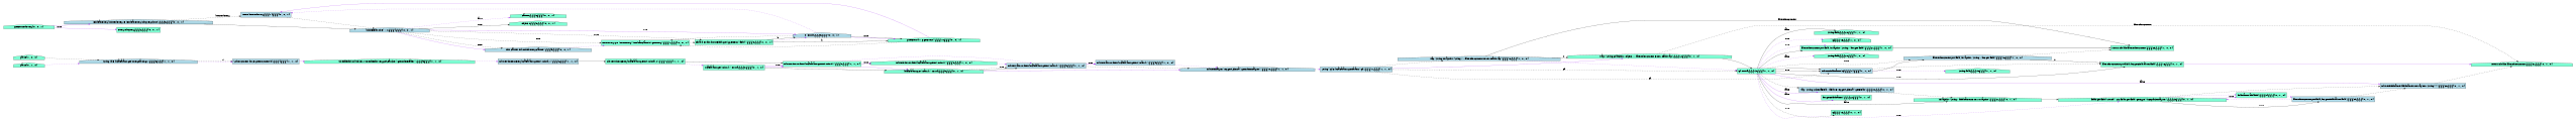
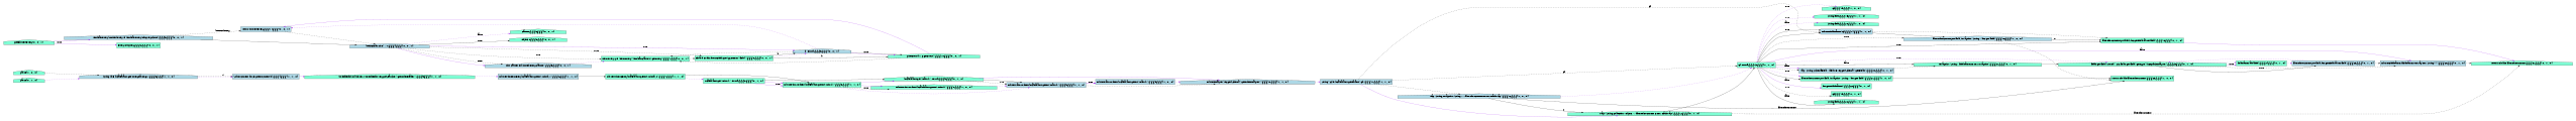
  digraph {
    rankdir=LR
    node [fillcolor=aquamarine shape=house style=filled]
    edge [color=black style=dashed]
    n1 [fillcolor=lightblue label="filteredDocument.put(field,(ArrayList<String>)doc.get(field))@@@16@@@['1', '0', '0']"]
    n2 [label="filteredDocument.put(field,doc.getFieldValues(field))@@@16@@@['0', '1', '0']" shape=box]
    n3 [label="return mlt.like(filteredDocument)@@@25@@@['1', '0', '0']" shape=box]
    n4 [label="return mlt.like(filteredDocument)@@@31@@@['0', '1', '0']"]
    n5 [fillcolor=lightblue label="String(( qf = localParams.getParams(\"qf\")@@@11@@@['1', '1', '0']" shape=box]
    n6 [fillcolor=lightblue label="Map<String,ArrayList<String>> filteredDocument = new HashMap()@@@12@@@['1', '0', '0']"]
    n7 [fillcolor=lightblue label="mlt.setFieldNames(qf)@@@14@@@['1', '1', '0']" shape=box]
    n8 [label="qf != null@@@13@@@['1', '1', '0']" shape=box]
    n9 [label="Map<String,Collection<Object>> filteredDocument = new HashMap()@@@12@@@['0', '1', '0']"]
    n10 [label="fields.get(field).stored() && fields.get(field).getType().isExplicitAnalyzer()@@@23@@@['0', '1', '0']"]
    n11 [fillcolor=lightblue label="mlt.setFieldNames(fieldNames.toArray(new String(((())@@@28@@@['0', '1', '0']" shape=box]
    n12 [label="doc.getFieldNames()@@@22@@@['0', '1', '0']" shape=box]
    n13 [label="ArrayList<String> fieldNames = new ArrayList()@@@21@@@['0', '1', '0']"]
    n14 [label="qf@@@15@@@['0', '1', '0']" shape=box]
    n15 [fillcolor=lightblue label="Map<String,SchemaField> fields = req.getSchema().getFields()@@@20@@@['0', '1', '0']" shape=box]
    n16 [label="String field@@@22@@@['1', '1', '0']"]
    n17 [label="qf@@@15@@@['1', '0', '0']"]
    n18 [label="String field@@@15@@@['1', '1', '0']"]
    n19 [label="filteredDocument.put(field,(ArrayList<String>)doc.get(field))@@@21@@@['1', '0', '0']" shape=box]
    n20 [label="String field@@@20@@@['1', '0', '0']"]
    n21 [label="mlt.setMinDocFreq(localParams.getInt(\"mindf\",0))@@@7@@@['1', '1', '0']" shape=box]
    n22 [label="mlt.setMinWordLen(localParams.getInt(\"minwl\"))@@@8@@@['1', '1', '0']" shape=box]
    n23 [label="localParams.get(\"minwl\") != null@@@8@@@['0', '1', '0']" shape=box]
    n24 [label="mlt.setMinWordLen(localParams.getInt(\"minwl\"))@@@8@@@['1', '0', '0']"]
    n25 [label="localParams.get(\"maxwl\") != null@@@9@@@['0', '1', '0']"]
    n26 [fillcolor=lightblue label="mlt.setMaxWordLen(localParams.getInt(\"maxwl\"))@@@9@@@['1', '1', '0']" shape=box]
    n27 [fillcolor=lightblue label="filteredDocument.put(field,doc.getFieldValues(field))@@@25@@@['0', '1', '0']" shape=box]
    n28 [label="fieldNames.add(field)@@@24@@@['0', '1', '0']" shape=box]
    n29 [fillcolor=lightblue label="mlt.setAnalyzer(req.getSchema().getIndexAnalyzer())@@@10@@@['1', '1', '0']"]
    n30 [fillcolor=lightblue label="mlt.setMaxWordLen(localParams.getInt(\"maxwl\"))@@@9@@@['1', '0', '0']" shape=box]
    n31 [label="parse['1', '0', '0']"]
    n32 [fillcolor=lightblue label="String id = localParams.get(QueryParsing.V)@@@3@@@['1', '1', '0']"]
    n33 [fillcolor=lightblue label="SolrDocument doc = getDocument(id)@@@4@@@['1', '1', '0']" shape=box]
    n34 [label="MoreLikeThis mlt = new MoreLikeThis(req.getSearcher().getIndexReader())@@@5@@@['1', '1', '0']"]
    n35 [fillcolor=lightblue label="mlt.setMinTermFreq(localParams.getInt(\"mintf\",1))@@@6@@@['1', '1', '0']" shape=box]
    n36 [label="parse['0', '1', '0']"]
    n37 [fillcolor=lightblue label="BooleanQuery boostedQuery = (BooleanQuery)mltquery.clone()@@@3@@@['0', '0', '1']"]
    n38 [fillcolor=lightblue label="return boostedQuery@@@14@@@['0', '0', '1']" shape=box]
    n39 [fillcolor=lightblue label="boostFields.size() > 0@@@4@@@['0', '0', '1']"]
    n40 [label="Object o@@@6@@@['0', '0', '1']"]
    n41 [label="TermQuery q = (TermQuery)((BooleanClause)o).getQuery()@@@7@@@['0', '0', '1']" shape=box]
    n42 [label="Float b = this.boostFields.get(q.getTerm().field())@@@8@@@['0', '0', '1']" shape=box]
    n43 [label="clauses@@@6@@@['0', '0', '1']"]
    n44 [fillcolor=lightblue label="b != null@@@9@@@['0', '0', '1']"]
    n45 [fillcolor=lightblue label="List clauses = boostedQuery.clauses()@@@5@@@['0', '0', '1']"]
    n46 [label="q.setBoost(b * q.getBoost())@@@10@@@['0', '0', '1']"]
    n47 [label="Query mltquery@@@2@@@['0', '0', '1']" shape=box]
    n48 [label="getBoostedQuery['0', '0', '1']"]
    n1 -> n2 [label=0 style=solid]
    n1 -> n3
    n2 -> n4 [color=purple style=solid]
    n5 -> n6
    n5 -> n7 [label=qf]
    n5 -> n8 [label=qf]
    n5 -> n9 [color=purple style=solid]
    n6 -> n3 [label=filteredDocument style=solid]
    n6 -> n8 [color=purple]
    n6 -> n9 [label=0 style=solid]
    n7 -> n1 [style=solid]
    n7 -> n2
    n8 -> n1 [label=true]
    n8 -> n2 [label=true style=solid]
    n8 -> n7 [label=true style=solid]
    n8 -> n7 [style=solid]
    n8 -> n10 [color=purple label=true]
    n8 -> n11 [color=purple label=false style=solid]
    n8 -> n12 [color=purple label=false style=solid]
    n8 -> n13 [label=false style=solid]
    n8 -> n14 [label=true]
    n8 -> n15 [color=purple label=false style=solid]
    n8 -> n15
    n8 -> n16 [label=false style=solid]
    n8 -> n17 [color=purple label=true]
-   n7 -> n18 [color=purple label=true]
+   n8 -> n18 [color=purple label=true]
    n8 -> n19 [color=purple label=true]
    n8 -> n19 [style=solid]
    n8 -> n20 [color=purple label=false]
    n9 -> n4 [label=filteredDocument]
    n9 -> n8 [style=solid]
    n10 -> n11
    n10 -> n27 [label=true style=solid]
    n10 -> n28 [color=purple]
    n10 -> n28 [color=purple label=true style=solid]
    n11 -> n4
    n13 -> n10 [style=solid]
    n15 -> n13
    n19 -> n3 [style=solid]
    n21 -> n22 [style=solid]
    n21 -> n23 [color=purple]
    n22 -> n24 [label=true]
    n22 -> n24 [color=purple style=solid]
    n22 -> n25 [color=purple style=solid]
    n22 -> n26 [color=purple]
    n23 -> n22 [color=purple style=solid]
    n23 -> n22 [color=purple label=true style=solid]
    n23 -> n25 [style=solid]
    n24 -> n26 [color=purple]
    n25 -> n26 [style=solid]
    n25 -> n26 [label=true]
    n25 -> n29 [color=purple style=solid]
    n26 -> n29
    n26 -> n30 [color=purple style=solid]
    n26 -> n30 [color=purple label=true style=solid]
    n27 -> n10 [color=purple]
    n27 -> n11
    n28 -> n27 [color=purple]
    n29 -> n5 [color=purple]
    n30 -> n29 [color=purple]
    n31 -> n32
    n32 -> n33 [label=id]
    n32 -> n33 [color=purple]
    n33 -> n34 [color=purple style=solid]
    n34 -> n35 [color=purple]
    n35 -> n21 [style=solid]
    n36 -> n32 [color=purple]
    n37 -> n38 [label=boostedQuery]
    n37 -> n39 [style=solid]
    n38 -> n39
    n39 -> n40 [label=true style=solid]
    n39 -> n41 [label=true]
    n39 -> n42 [label=true]
    n39 -> n43 [color=purple label=false]
    n39 -> n44 [color=purple label=true style=solid]
    n39 -> n45 [color=purple style=solid]
    n39 -> n45 [label=true]
    n41 -> n42
    n42 -> n44 [color=purple]
    n42 -> n44 [label=b style=solid]
    n42 -> n46 [label=b style=solid]
    n44 -> n38 [color=purple]
    n44 -> n41
    n44 -> n46 [label=true style=solid]
    n44 -> n46 [color=purple style=solid]
    n45 -> n41 [color=purple]
    n46 -> n38 [color=purple style=solid]
    n46 -> n41
    n48 -> n37 [color=purple style=solid]
    n48 -> n47 [color=purple label=true style=solid]
  }
